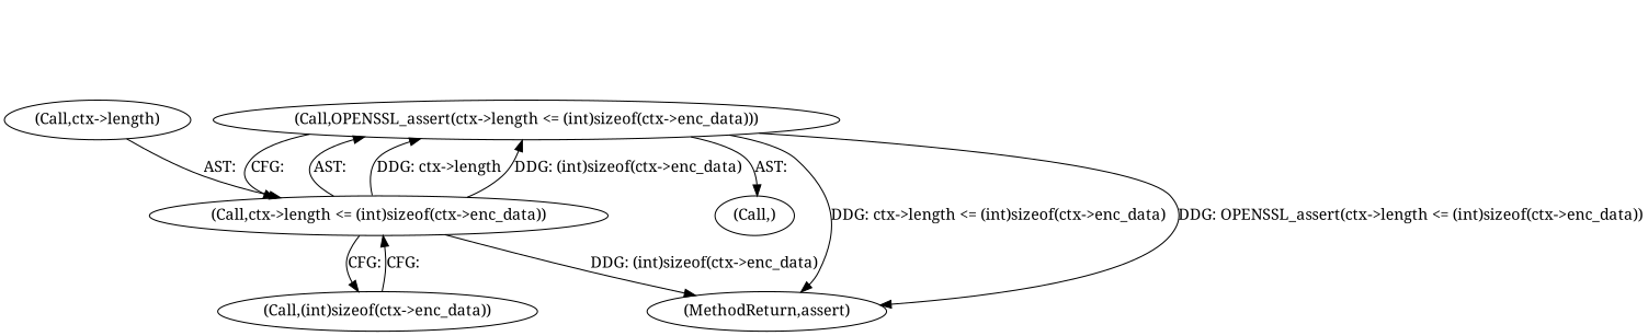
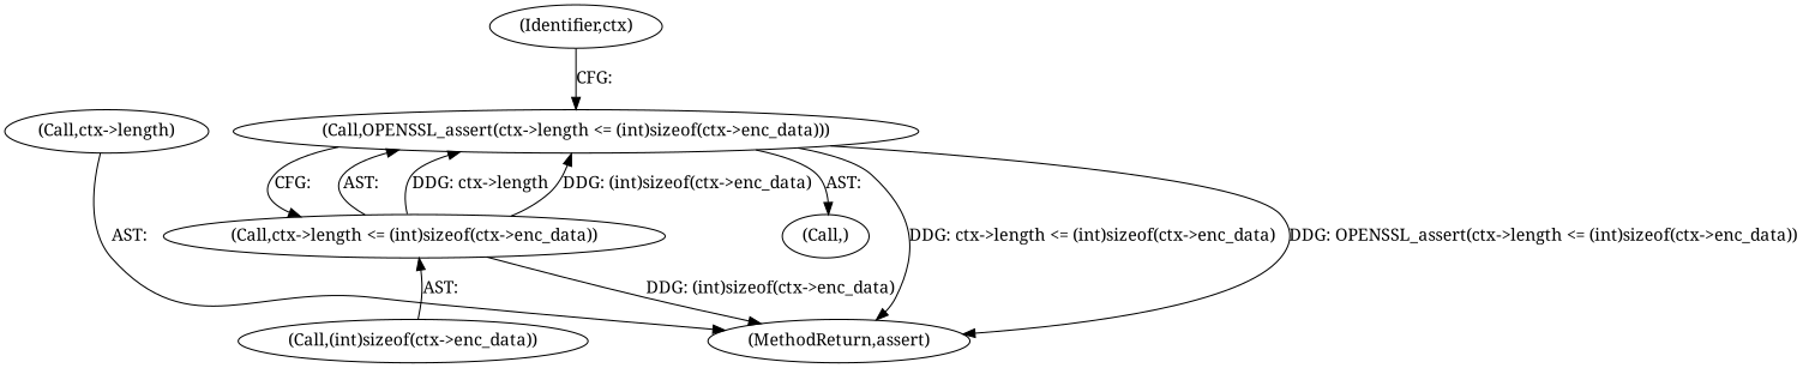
  digraph {
    fontname="Noto Serif"
    node [fontname="Noto Serif"]
    edge [fontname="Noto Serif"]
    n1 [label="(Call,OPENSSL_assert(ctx->length <= (int)sizeof(ctx->enc_data)))"]
    n2 [label="(Call,ctx->length <= (int)sizeof(ctx->enc_data))"]
    n3 [label="(Call,)"]
    n4 [label="(MethodReturn,assert)"]
    n5 [label="(Call,(int)sizeof(ctx->enc_data))"]
+   n6 [label="(Identifier,ctx)"]
    n7 [label="(Call,ctx->length)"]
    n1 -> n2 [label="CFG: "]
    n1 -> n3 [label="AST: "]
    n1 -> n4 [label="DDG: ctx->length <= (int)sizeof(ctx->enc_data)"]
    n1 -> n4 [label="DDG: OPENSSL_assert(ctx->length <= (int)sizeof(ctx->enc_data))"]
    n2 -> n1 [label="AST: "]
    n2 -> n1 [label="DDG: ctx->length"]
    n2 -> n1 [label="DDG: (int)sizeof(ctx->enc_data)"]
    n2 -> n4 [label="DDG: (int)sizeof(ctx->enc_data)"]
-   n2 -> n5 [label="CFG: "]
-   n5 -> n2 [label="CFG: "]
-   n7 -> n2 [label="AST: "]
+   n5 -> n2 [label="AST: "]
+   n6 -> n1 [label="CFG: "]
+   n7 -> n4 [label="AST: "]
  }
